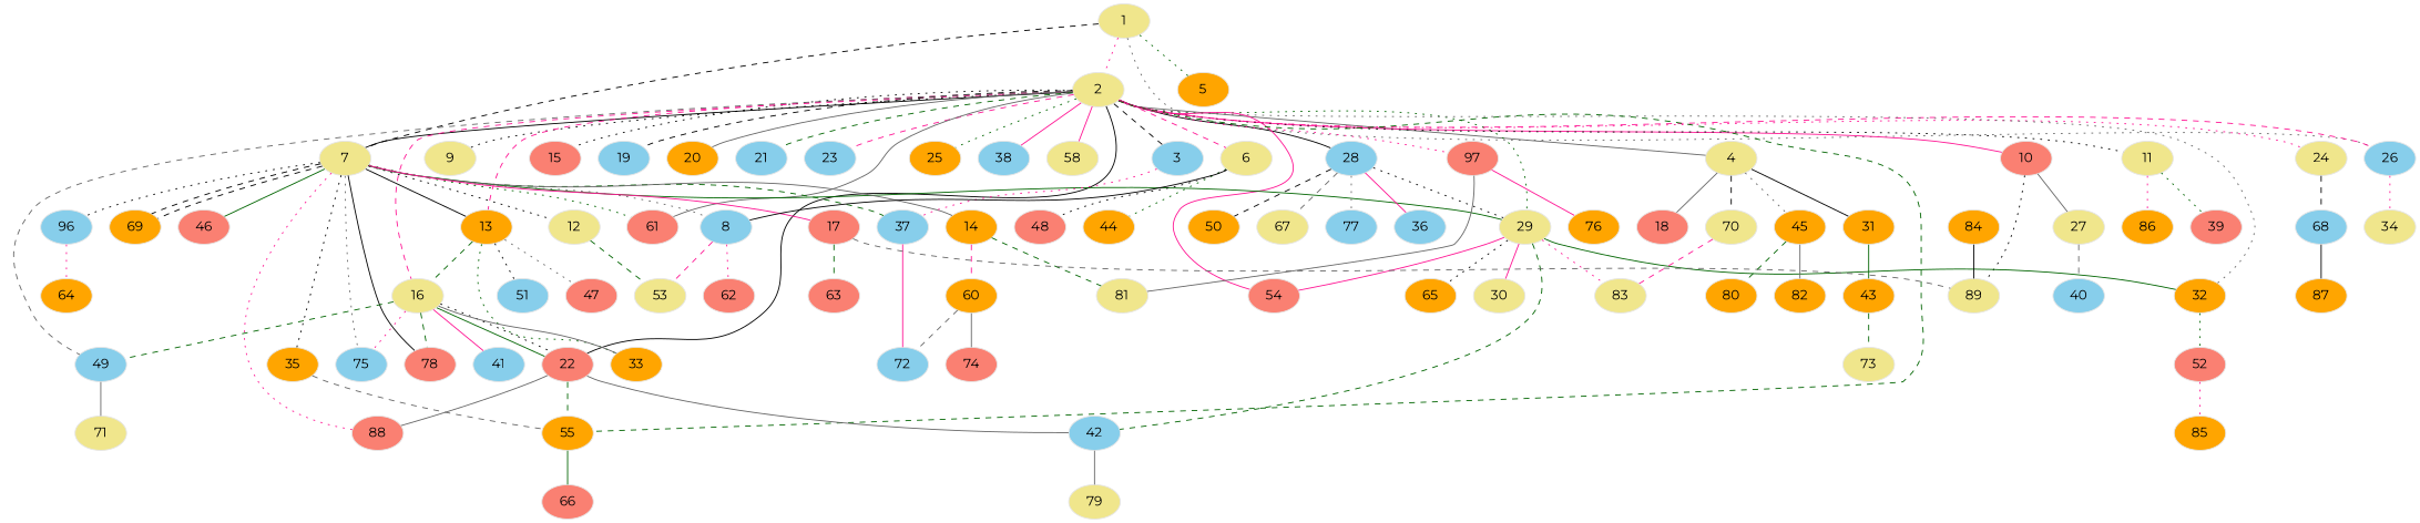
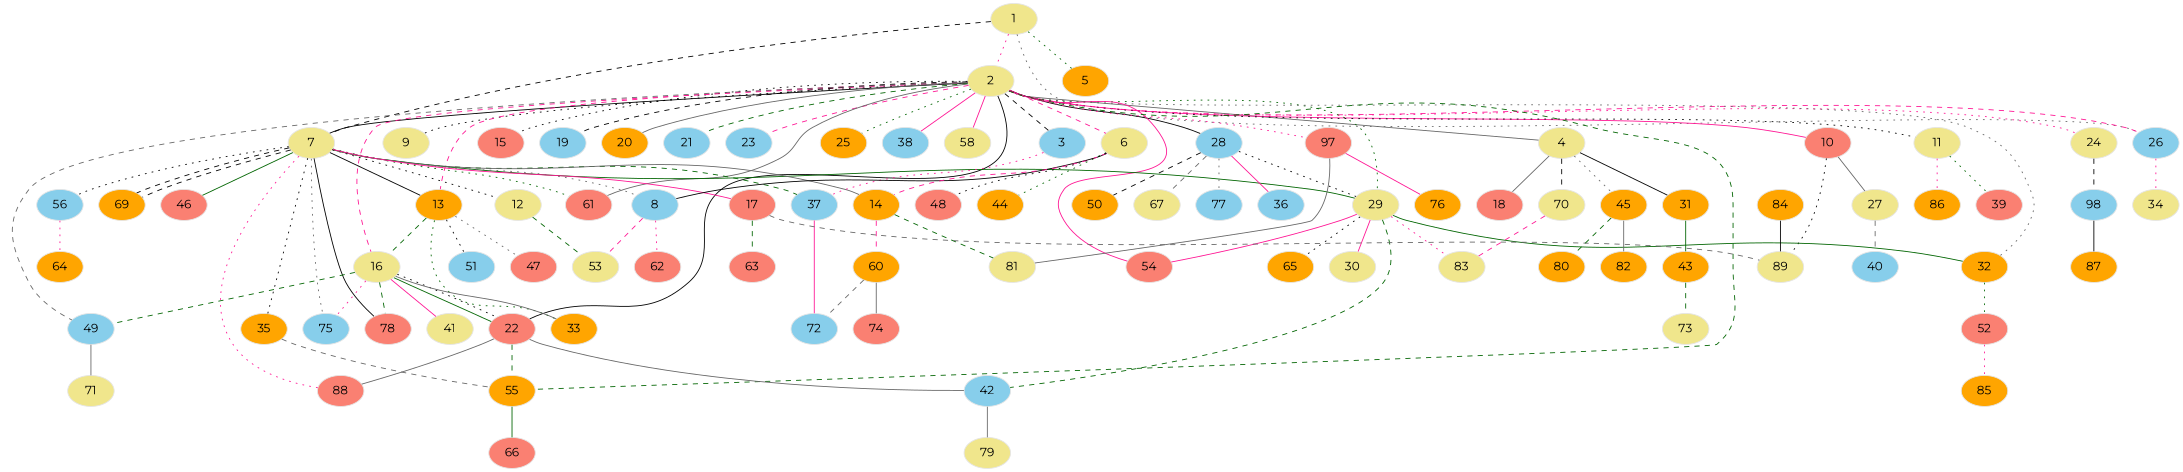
  graph {
    fontname=Montserrat
    node [color=gray90 fillcolor=khaki fontname=Montserrat style=filled]
    edge [color=deeppink fontname=Montserrat style=solid]
    1
    2
    5 [fillcolor=orange]
    7
    26 [fillcolor=skyblue]
    3 [fillcolor=skyblue]
    4
    6
    9
    10 [fillcolor=salmon]
    11
    13 [fillcolor=orange]
    15 [fillcolor=salmon]
    16
    19 [fillcolor=skyblue]
    20 [fillcolor=orange]
    21 [fillcolor=skyblue]
    22 [fillcolor=salmon]
    23 [fillcolor=skyblue]
    24
    25 [fillcolor=orange]
    28 [fillcolor=skyblue]
    29
    32 [fillcolor=orange]
    38 [fillcolor=skyblue]
    49 [fillcolor=skyblue]
    54 [fillcolor=salmon]
    55 [fillcolor=orange]
    n29 [fillcolor=salmon label=97]
    58
    61 [fillcolor=salmon]
    37 [fillcolor=skyblue]
    8 [fillcolor=skyblue]
    14 [fillcolor=orange]
    12
    17 [fillcolor=salmon]
    35 [fillcolor=orange]
    46 [fillcolor=salmon]
-   56 [fillcolor=skyblue label=96]
+   56 [fillcolor=skyblue]
    69 [fillcolor=orange]
    75 [fillcolor=skyblue]
    78 [fillcolor=salmon]
    88 [fillcolor=salmon]
    34
    18 [fillcolor=salmon]
    31 [fillcolor=orange]
    45 [fillcolor=orange]
    70
    44 [fillcolor=orange]
    48 [fillcolor=salmon]
    27
    89
    39 [fillcolor=salmon]
    86 [fillcolor=orange]
    33 [fillcolor=orange]
    47 [fillcolor=salmon]
    51 [fillcolor=skyblue]
-   41 [fillcolor=skyblue]
+   41
    42 [fillcolor=skyblue]
-   68 [fillcolor=skyblue]
+   68 [fillcolor=skyblue label=98]
    36 [fillcolor=skyblue]
    50 [fillcolor=orange]
    67
    77 [fillcolor=skyblue]
    30
    65 [fillcolor=orange]
    83
    52 [fillcolor=salmon]
    71
    66 [fillcolor=salmon]
    81
    76 [fillcolor=orange]
    72 [fillcolor=skyblue]
    43 [fillcolor=orange]
    80 [fillcolor=orange]
    82 [fillcolor=orange]
    53
    62 [fillcolor=salmon]
    60 [fillcolor=orange]
    63 [fillcolor=salmon]
    64 [fillcolor=orange]
    40 [fillcolor=skyblue]
    84 [fillcolor=orange]
    74 [fillcolor=salmon]
    79
    87 [fillcolor=orange]
    73
    85 [fillcolor=orange]
    1 -- 2 [style=dotted]
    1 -- 5 [color=darkgreen style=dotted]
    1 -- 7 [color=black style=dashed]
    1 -- 26 [color=gray40 style=dotted]
    2 -- 7 [color=black]
    2 -- 26 [style=dashed]
    2 -- 3 [color=black style=dashed]
    2 -- 4 [color=gray40]
    2 -- 6 [style=dashed]
    2 -- 9 [color=black style=dotted]
    2 -- 10
    2 -- 11 [color=black style=dotted]
    2 -- 13 [style=dashed]
    2 -- 15 [color=black style=dotted]
    2 -- 16 [style=dashed]
    2 -- 19 [color=black style=dashed]
    2 -- 20 [color=gray40]
    2 -- 21 [color=darkgreen style=dashed]
    2 -- 22 [color=black]
    2 -- 23 [style=dashed]
    2 -- 24 [style=dotted]
    2 -- 25 [color=darkgreen style=dotted]
    2 -- 28 [color=black]
    2 -- 29 [color=darkgreen style=dotted]
    2 -- 32 [color=gray40 style=dotted]
    2 -- 38
    2 -- 49 [color=gray40 style=dashed]
    2 -- 54
    2 -- 55 [color=darkgreen style=dashed]
    2 -- n29 [style=dotted]
    2 -- 58
    2 -- 61 [color=gray40]
    7 -- 13 [color=black]
    7 -- 29 [color=darkgreen]
    7 -- 61 [color=darkgreen style=dotted]
    7 -- 37 [color=darkgreen style=dashed]
    7 -- 8 [color=gray40 style=dotted]
    7 -- 14 [color=gray40]
    7 -- 12 [color=black style=dotted]
    7 -- 17
    7 -- 35 [color=black style=dotted]
    7 -- 46 [color=darkgreen]
    7 -- 56 [color=black style=dotted]
    7 -- 69 [color=black style=dashed]
    7 -- 69 [color=black style=dashed]
    7 -- 75 [color=gray40 style=dotted]
    7 -- 78 [color=black]
    7 -- 88 [style=dotted]
    26 -- 34 [style=dotted]
    3 -- 37 [style=dotted]
    4 -- 18 [color=gray40]
    4 -- 31 [color=black]
    4 -- 45 [color=gray40 style=dotted]
    4 -- 70 [color=black style=dashed]
    6 -- 8 [color=black]
+   6 -- 14 [style=dashed]
    6 -- 44 [color=darkgreen style=dotted]
    6 -- 48 [color=black style=dotted]
    10 -- 27 [color=gray40]
    10 -- 89 [color=black style=dotted]
    11 -- 39 [color=darkgreen style=dotted]
    11 -- 86 [style=dotted]
    13 -- 16 [color=darkgreen style=dashed]
    13 -- 33 [color=darkgreen style=dotted]
    13 -- 47 [color=gray40 style=dotted]
    13 -- 51 [color=black style=dotted]
    16 -- 22 [color=darkgreen]
    16 -- 22 [color=black style=dotted]
    16 -- 49 [color=darkgreen style=dashed]
    16 -- 75 [style=dotted]
    16 -- 78 [color=darkgreen style=dashed]
    16 -- 33 [color=gray40]
    16 -- 41
    22 -- 55 [color=darkgreen style=dashed]
    22 -- 88 [color=gray40]
    22 -- 42 [color=gray40]
    24 -- 68 [color=black style=dashed]
    28 -- 29 [color=black style=dotted]
    28 -- 36
    28 -- 50 [color=black style=dashed]
    28 -- 67 [color=gray40 style=dashed]
    28 -- 77 [color=gray40 style=dotted]
    29 -- 32 [color=darkgreen]
    29 -- 54
    29 -- 42 [color=darkgreen style=dashed]
    29 -- 30
    29 -- 65 [color=black style=dotted]
    29 -- 83 [style=dotted]
    32 -- 52 [color=darkgreen style=dotted]
    49 -- 71 [color=gray40]
    55 -- 66 [color=darkgreen]
    n29 -- 81 [color=gray40]
    n29 -- 76
    37 -- 72
    8 -- 53 [style=dashed]
    8 -- 62 [style=dotted]
    14 -- 81 [color=darkgreen style=dashed]
    14 -- 60 [style=dashed]
    12 -- 53 [color=darkgreen style=dashed]
    17 -- 89 [color=gray40 style=dashed]
    17 -- 63 [color=darkgreen style=dashed]
    35 -- 55 [color=gray40 style=dashed]
    56 -- 64 [style=dotted]
    31 -- 43 [color=darkgreen]
    45 -- 80 [color=darkgreen style=dashed]
    45 -- 82 [color=gray40]
    70 -- 83 [style=dashed]
    27 -- 40 [color=gray40 style=dashed]
    42 -- 79 [color=gray40]
    68 -- 87 [color=black]
    52 -- 85 [style=dotted]
    43 -- 73 [color=darkgreen style=dashed]
    60 -- 72 [color=gray40 style=dashed]
    60 -- 74 [color=gray40]
    84 -- 89 [color=black]
  }
